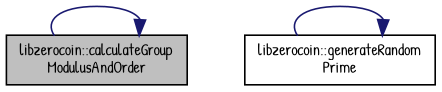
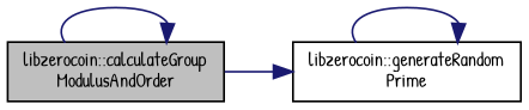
  digraph {
    rankdir=LR
    fontname="Patrick Hand"
    node [color=black fontname="Patrick Hand" fontsize=10 shape=record style=filled]
    edge [color=midnightblue fontname="Patrick Hand" fontsize=10 labelfontname=Helvetica labelfontsize=10 style=solid]
    n1 [fillcolor=grey75 fontcolor=black height=0.2 label="libzerocoin::calculateGroup\lModulusAndOrder" width=0.4]
    n2 [fillcolor=white height=0.2 label="libzerocoin::generateRandom\lPrime" width=0.4]
    n1 -> n1
+   n1 -> n2
    n2 -> n2
  }
